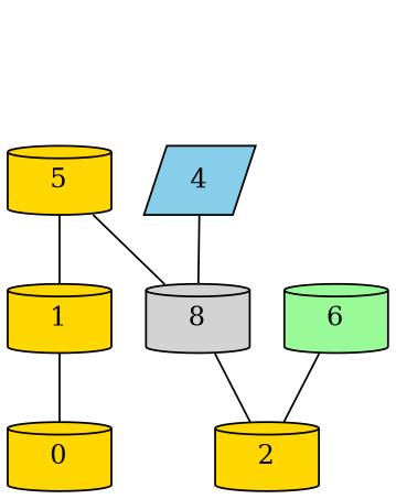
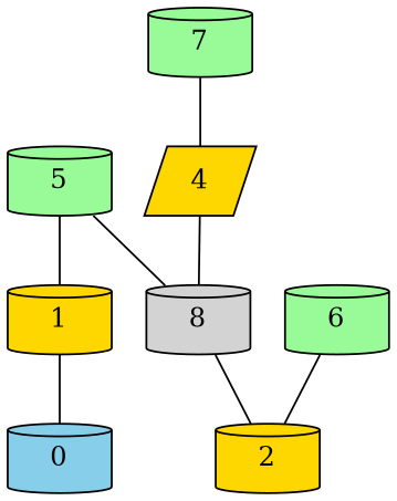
  graph {
    node [fillcolor=palegreen shape=cylinder style=filled]
-   n1 [fillcolor=gold label=0]
+   n1 [fillcolor=skyblue label=0]
    n2 [fillcolor=gold label=1]
    n3 [fillcolor=gold label=2]
    n4 [fillcolor=lightgrey label=8]
-   n5 [fillcolor=skyblue label=4 shape=parallelogram]
-   n6 [fillcolor=gold label=5]
+   n5 [fillcolor=gold label=4 shape=parallelogram]
+   n6 [label=5]
    n7 [label=6]
+   n8 [label=7]
    n2 -- n1
    n4 -- n3
    n5 -- n4
    n6 -- n2
    n6 -- n4
    n7 -- n3
+   n8 -- n5
  }
